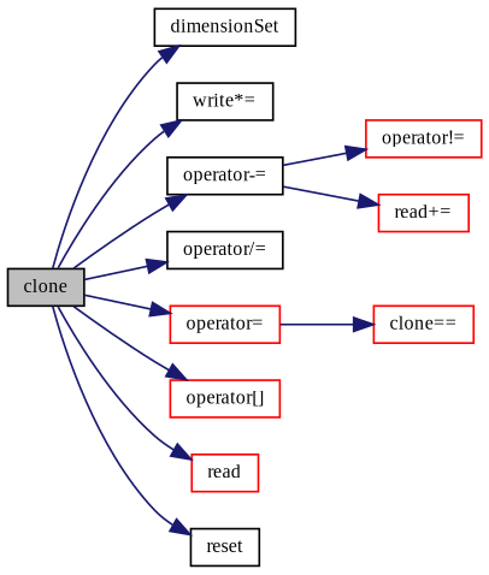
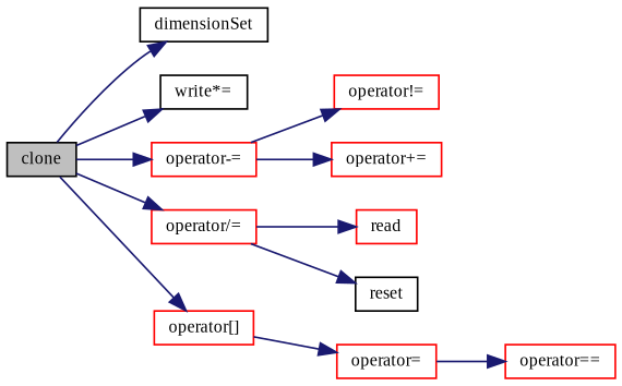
  digraph {
    fontname="Liberation Serif"
    rankdir=LR
    node [color=red fontname="Liberation Serif" fontsize=10 shape=record]
    edge [color=midnightblue fontname="Liberation Serif" fontsize=10 labelfontname=FreeSans labelfontsize=10 style=solid]
    n1 [color=black fillcolor=grey75 fontcolor=black height=0.2 label=clone style=filled width=0.4]
    n2 [color=black height=0.2 label=dimensionSet width=0.4]
    n3 [color=black height=0.2 label="write*=" width=0.4]
-   n4 [color=black height=0.2 label="operator-=" width=0.4]
-   n5 [color=black height=0.2 label="operator/=" width=0.4]
+   n4 [height=0.2 label="operator-=" width=0.4]
+   n5 [height=0.2 label="operator/=" width=0.4]
    n6 [height=0.2 label="operator=" width=0.4]
    n7 [height=0.2 label="operator[]" width=0.4]
    n8 [height=0.2 label=read width=0.4]
    n9 [color=black height=0.2 label=reset width=0.4]
    n10 [height=0.2 label="operator!=" width=0.4]
-   n11 [height=0.2 label="read+=" width=0.4]
-   n12 [height=0.2 label="clone==" width=0.4]
+   n11 [height=0.2 label="operator+=" width=0.4]
+   n12 [height=0.2 label="operator==" width=0.4]
    n1 -> n2
    n1 -> n3
    n1 -> n4
    n1 -> n5
-   n1 -> n6
+   n7 -> n6
    n1 -> n7
-   n1 -> n8
-   n1 -> n9
+   n5 -> n8
+   n5 -> n9
    n4 -> n10
    n4 -> n11
    n6 -> n12
  }
